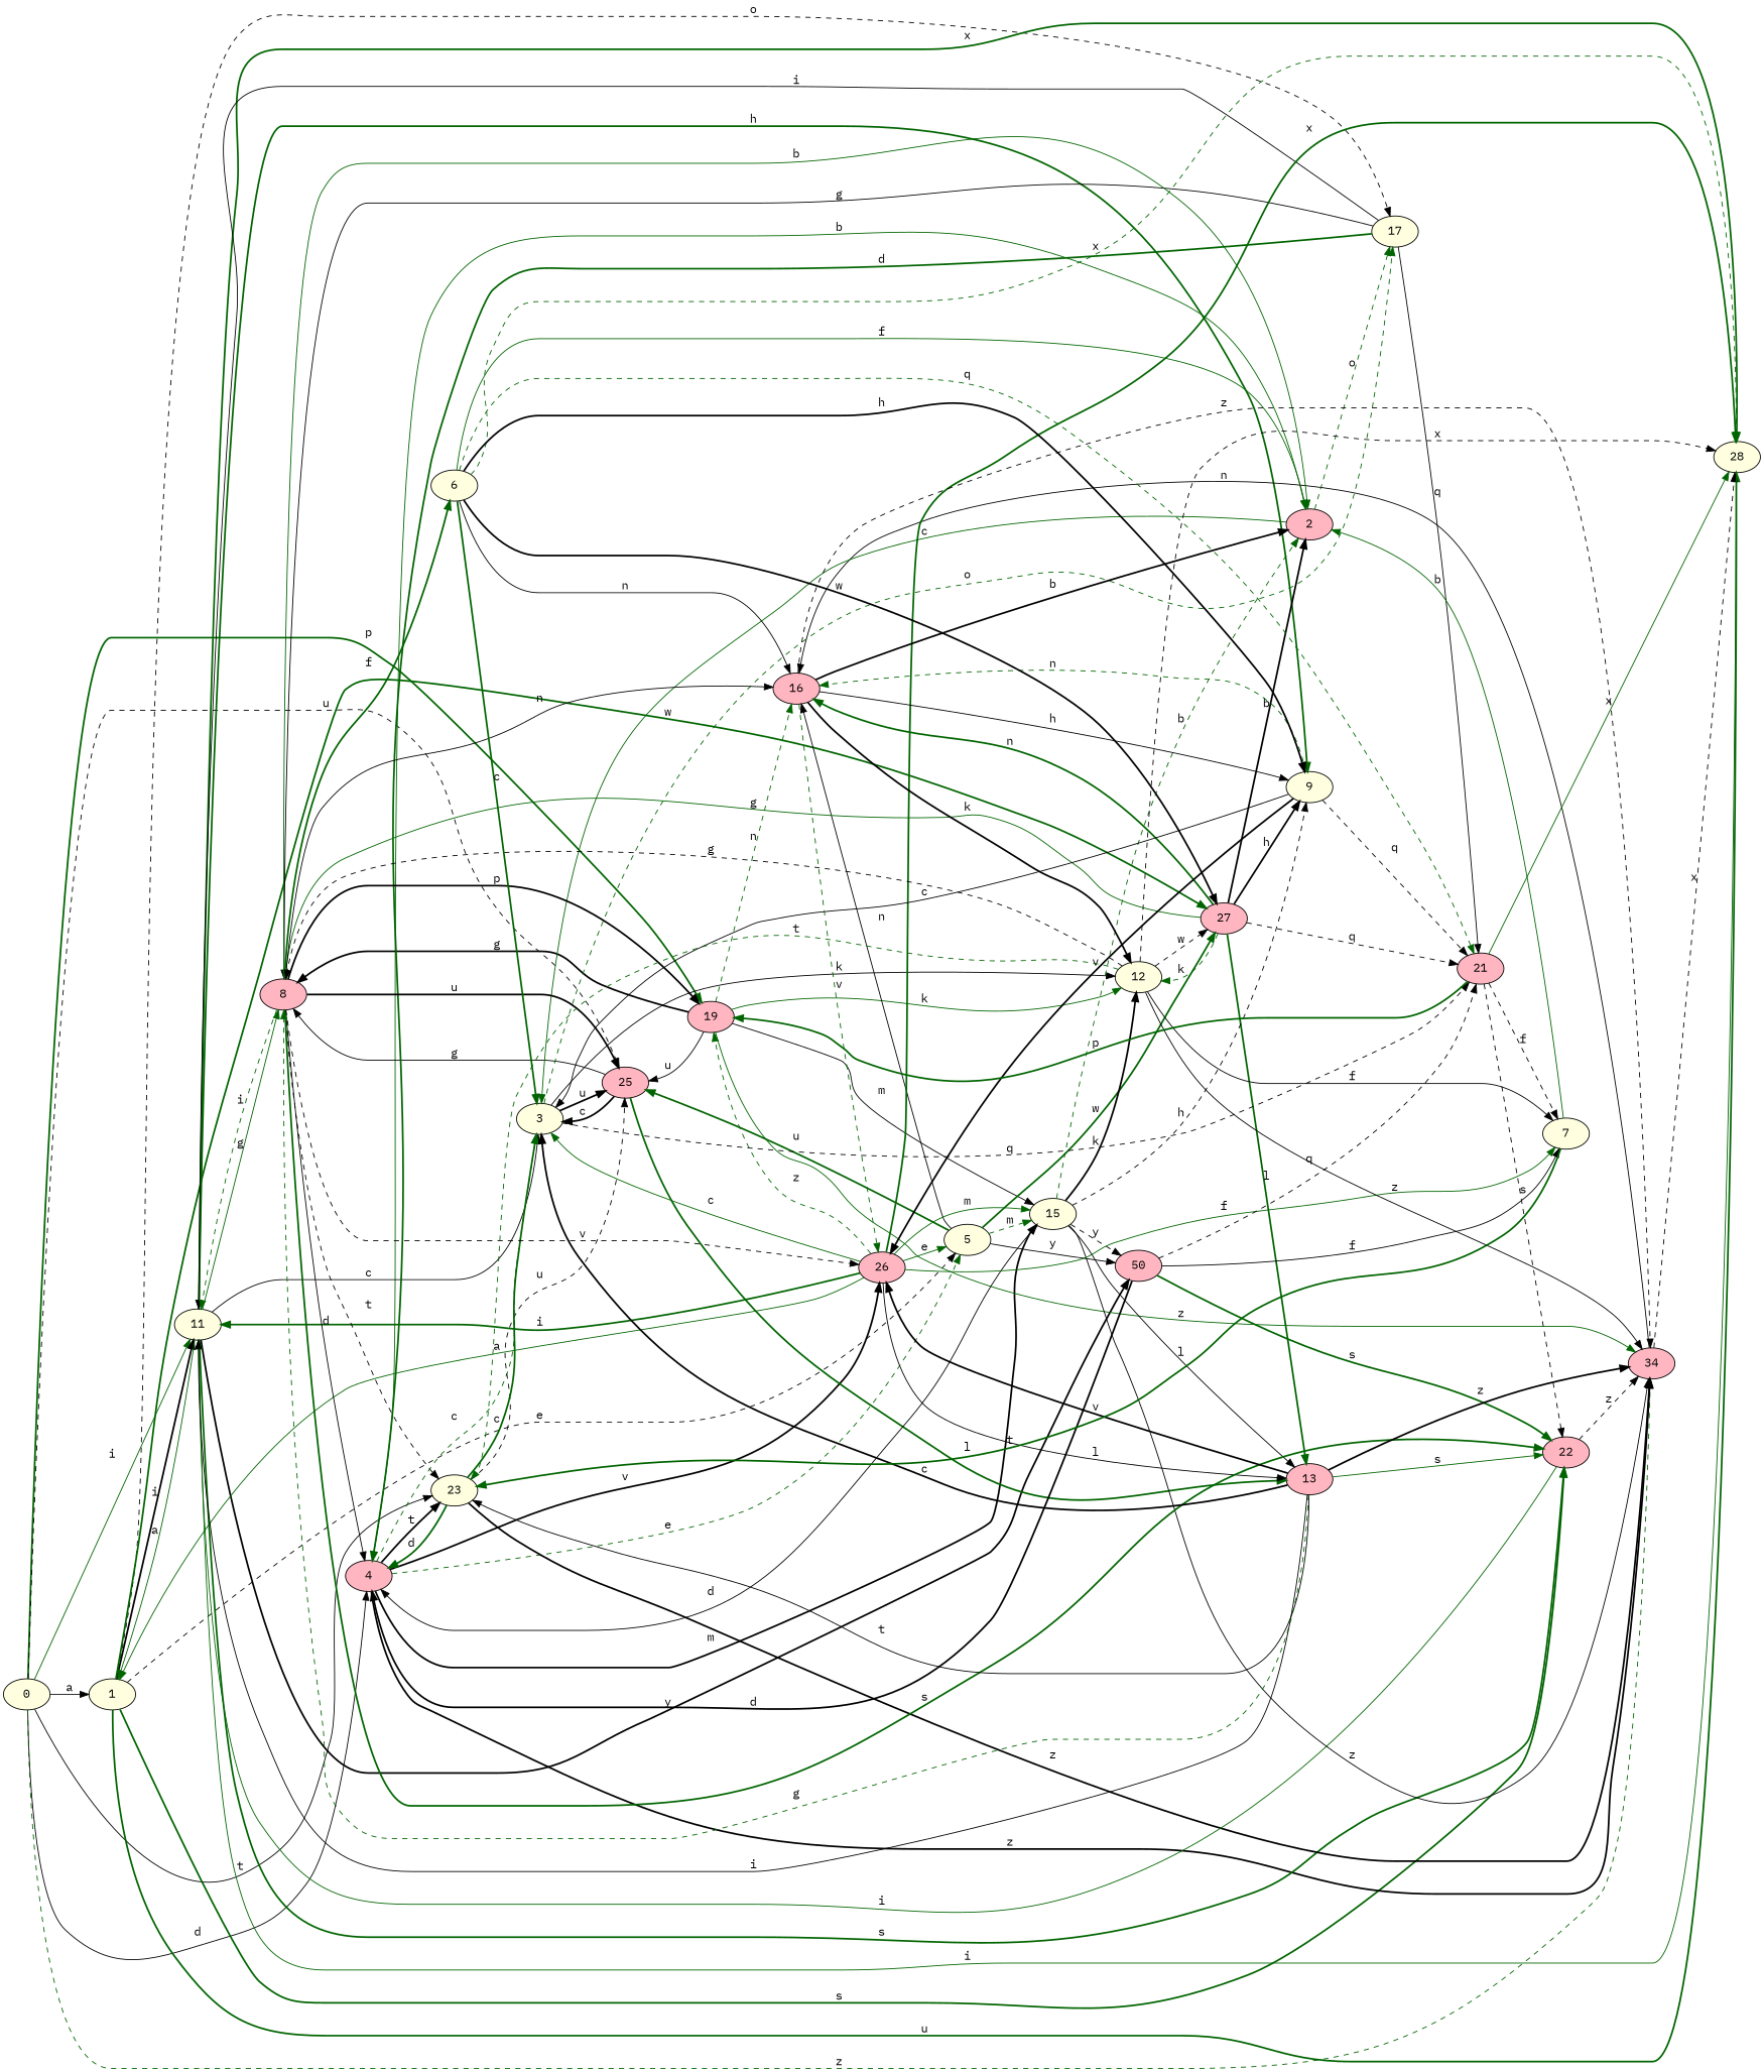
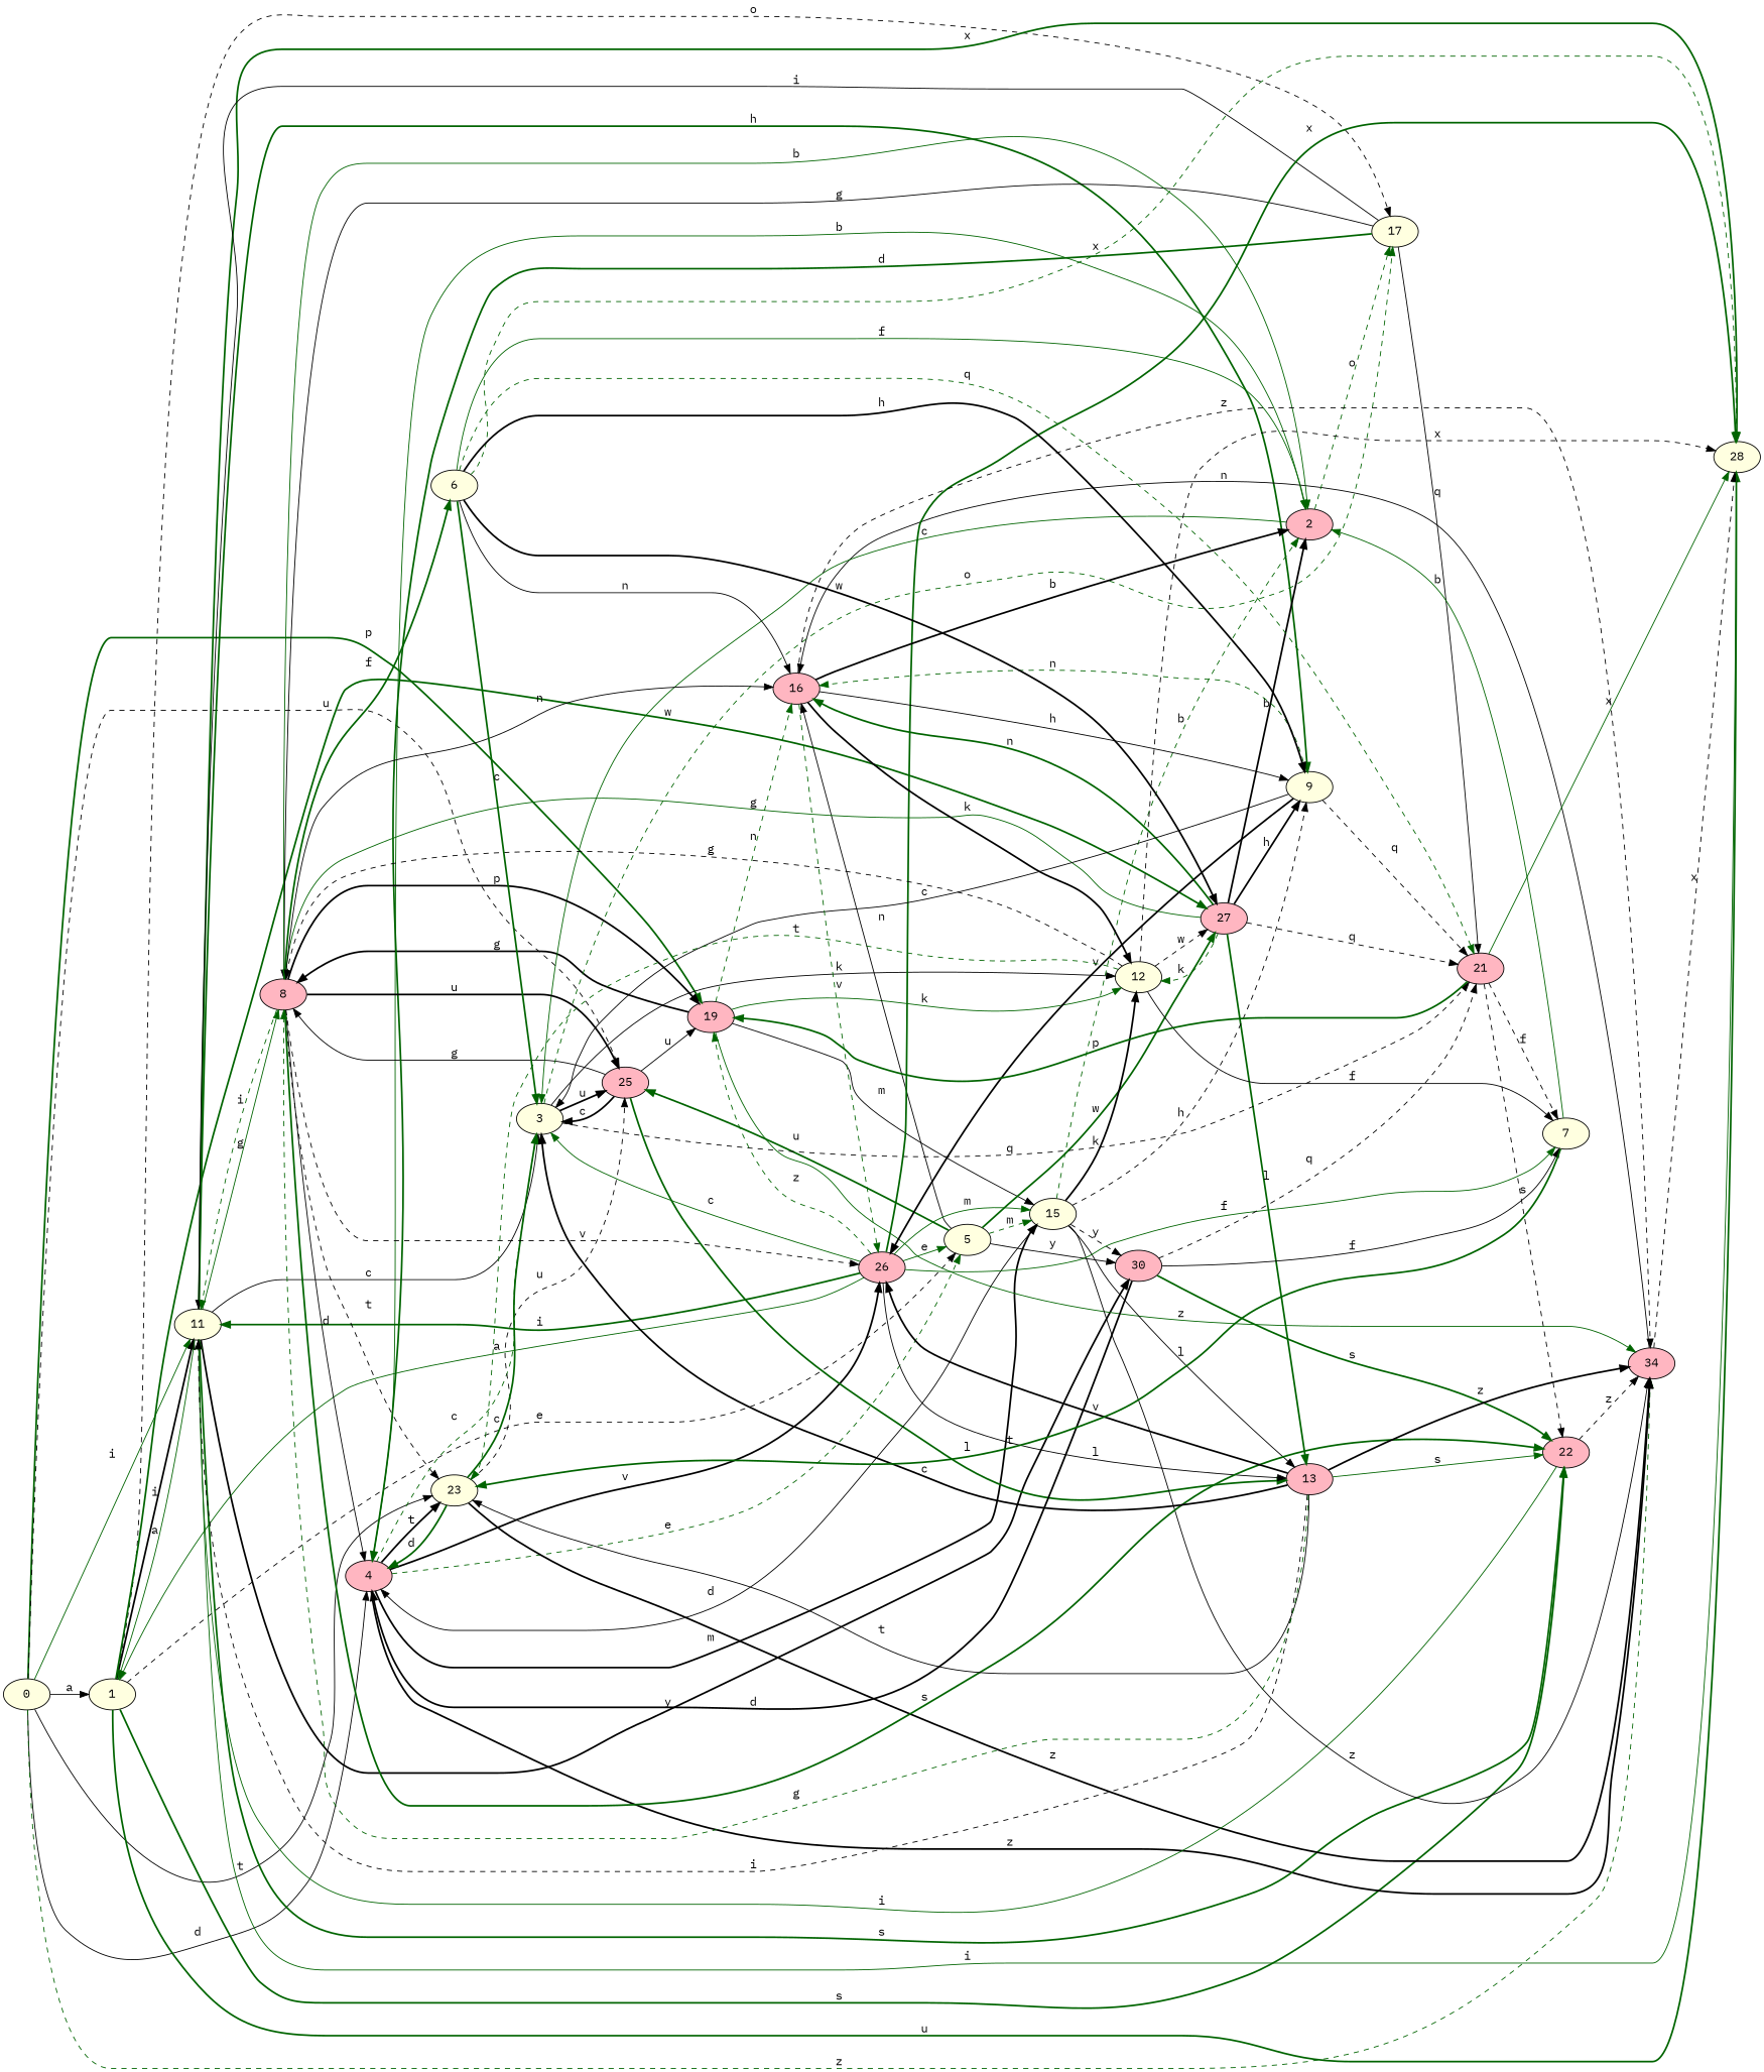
  strict digraph {
    fontname="IBM Plex Mono"
    rankdir=LR
    node [fillcolor=lightyellow fontname="IBM Plex Mono" style=filled]
    edge [color=black fontname="IBM Plex Mono" style=solid]
    0
    1
    4 [fillcolor=lightpink]
    11
    19 [fillcolor=lightpink]
    23
    25 [fillcolor=lightpink]
    34 [fillcolor=lightpink]
    5
    17
    22 [fillcolor=lightpink]
    27 [fillcolor=lightpink]
    28
    2 [fillcolor=lightpink]
    3
    15
    26 [fillcolor=lightpink]
-   30 [fillcolor=lightpink label=50]
+   30 [fillcolor=lightpink]
    9
    8 [fillcolor=lightpink]
    12
    16 [fillcolor=lightpink]
    13 [fillcolor=lightpink]
    21 [fillcolor=lightpink]
    6
    7
    0 -> 1 [label=a]
    0 -> 4 [label=d]
    0 -> 11 [color=darkgreen label=i]
    0 -> 19 [color=darkgreen label=p style=bold]
    0 -> 23 [label=t]
    0 -> 25 [label=u style=dashed]
    0 -> 34 [color=darkgreen label=z style=dashed]
    1 -> 11 [label=i style=bold]
    1 -> 5 [label=e style=dashed]
    1 -> 17 [label=o style=dashed]
    1 -> 22 [color=darkgreen label=s style=bold]
    1 -> 27 [color=darkgreen label=w style=bold]
    1 -> 28 [color=darkgreen label=u style=bold]
    4 -> 23 [label=t style=bold]
    4 -> 34 [label=z style=bold]
    4 -> 5 [color=darkgreen label=e style=dashed]
    4 -> 2 [color=darkgreen label=b]
    4 -> 3 [color=darkgreen label=c style=dashed]
    4 -> 15 [label=m style=bold]
    4 -> 26 [label=v style=bold]
    11 -> 1 [color=darkgreen label=a]
    11 -> 22 [color=darkgreen label=s style=bold]
    11 -> 28 [color=darkgreen label=x style=bold]
    11 -> 3 [label=c]
    11 -> 30 [label=y style=bold]
    11 -> 9 [color=darkgreen label=h style=bold]
    11 -> 8 [color=darkgreen label=g]
-   19 -> 25 [label=u]
+   25 -> 19 [label=u]
    19 -> 34 [color=darkgreen label=z]
    19 -> 15 [label=m]
    19 -> 8 [label=g style=bold]
    19 -> 12 [color=darkgreen label=k]
    19 -> 16 [color=darkgreen label=n style=dashed]
    23 -> 4 [color=darkgreen label=d style=bold]
    23 -> 25 [label=u style=dashed]
    23 -> 34 [label=z style=bold]
    23 -> 3 [color=darkgreen label=c style=bold]
    25 -> 3 [label=c style=bold]
    25 -> 8 [label=g]
    25 -> 13 [color=darkgreen label=l style=bold]
    34 -> 28 [label=x style=dashed]
    34 -> 16 [label=n]
    5 -> 25 [color=darkgreen label=u style=bold]
    5 -> 27 [color=darkgreen label=w style=bold]
    5 -> 15 [color=darkgreen label=m style=dashed]
    5 -> 30 [label=y]
    5 -> 16 [label=n]
    17 -> 4 [color=darkgreen label=d style=bold]
    17 -> 11 [label=i]
    17 -> 8 [label=g]
    17 -> 21 [label=q]
    22 -> 11 [color=darkgreen label=i]
    22 -> 34 [label=z style=dashed]
    27 -> 2 [label=b style=bold]
    27 -> 9 [label=h style=bold]
    27 -> 8 [color=darkgreen label=g]
    27 -> 12 [color=darkgreen label=k style=dashed]
    27 -> 16 [color=darkgreen label=n style=bold]
    27 -> 13 [color=darkgreen label=l style=bold]
    27 -> 21 [label=q style=dashed]
    28 -> 11 [color=darkgreen label=i]
    2 -> 17 [color=darkgreen label=o style=dashed]
    2 -> 3 [color=darkgreen label=c]
    3 -> 25 [label=u style=bold]
    3 -> 17 [color=darkgreen label=o style=dashed]
    3 -> 12 [label=k]
    3 -> 21 [label=q style=dashed]
    15 -> 4 [label=d]
    15 -> 34 [label=z]
    15 -> 2 [color=darkgreen label=b style=dashed]
    15 -> 30 [label=y style=dashed]
    15 -> 9 [label=h style=dashed]
    15 -> 12 [label=k style=bold]
    15 -> 13 [label=l]
    26 -> 1 [color=darkgreen label=a]
    26 -> 11 [color=darkgreen label=i style=bold]
    26 -> 19 [color=darkgreen label=z style=dashed]
    26 -> 5 [color=darkgreen label=e]
    26 -> 28 [color=darkgreen label=x style=bold]
    26 -> 3 [color=darkgreen label=c]
    26 -> 15 [color=darkgreen label=m]
    26 -> 13 [label=l]
    26 -> 7 [color=darkgreen label=f]
    30 -> 4 [label=d style=bold]
    30 -> 22 [color=darkgreen label=s style=bold]
    30 -> 21 [label=q style=dashed]
    30 -> 7 [label=f]
    9 -> 3 [label=c]
    9 -> 26 [label=v style=bold]
    9 -> 16 [color=darkgreen label=n style=dashed]
    9 -> 21 [label=q style=dashed]
    8 -> 4 [label=d]
    8 -> 11 [color=darkgreen label=i style=dashed]
    8 -> 19 [label=p style=bold]
    8 -> 23 [label=t style=dashed]
    8 -> 25 [label=u style=bold]
    8 -> 22 [color=darkgreen label=s style=bold]
    8 -> 2 [color=darkgreen label=b]
    8 -> 26 [label=v style=dashed]
    8 -> 16 [label=n]
    8 -> 6 [color=darkgreen label=f style=bold]
    12 -> 23 [color=darkgreen label=t style=dashed]
-   12 -> 34 [label=z]
    12 -> 27 [label=w style=dashed]
    12 -> 28 [label=x style=dashed]
    12 -> 8 [label=g style=dashed]
    12 -> 7 [label=f]
    16 -> 34 [label=z style=dashed]
    16 -> 2 [label=b style=bold]
    16 -> 26 [color=darkgreen label=v style=dashed]
    16 -> 9 [label=h]
    16 -> 12 [label=k style=bold]
-   13 -> 11 [label=i]
+   13 -> 11 [label=i style=dashed]
    13 -> 23 [label=t]
    13 -> 34 [label=z style=bold]
    13 -> 22 [color=darkgreen label=s]
    13 -> 3 [label=c style=bold]
    13 -> 26 [label=v style=bold]
    13 -> 8 [color=darkgreen label=g style=dashed]
    21 -> 19 [color=darkgreen label=p style=bold]
    21 -> 22 [label=s style=dashed]
    21 -> 28 [color=darkgreen label=x]
    21 -> 7 [label=f style=dashed]
    6 -> 27 [label=w style=bold]
    6 -> 28 [color=darkgreen label=x style=dashed]
    6 -> 2 [color=darkgreen label=f]
    6 -> 3 [color=darkgreen label=c style=bold]
    6 -> 9 [label=h style=bold]
    6 -> 16 [label=n]
    6 -> 21 [color=darkgreen label=q style=dashed]
    7 -> 23 [color=darkgreen label=t style=bold]
    7 -> 2 [color=darkgreen label=b]
  }
